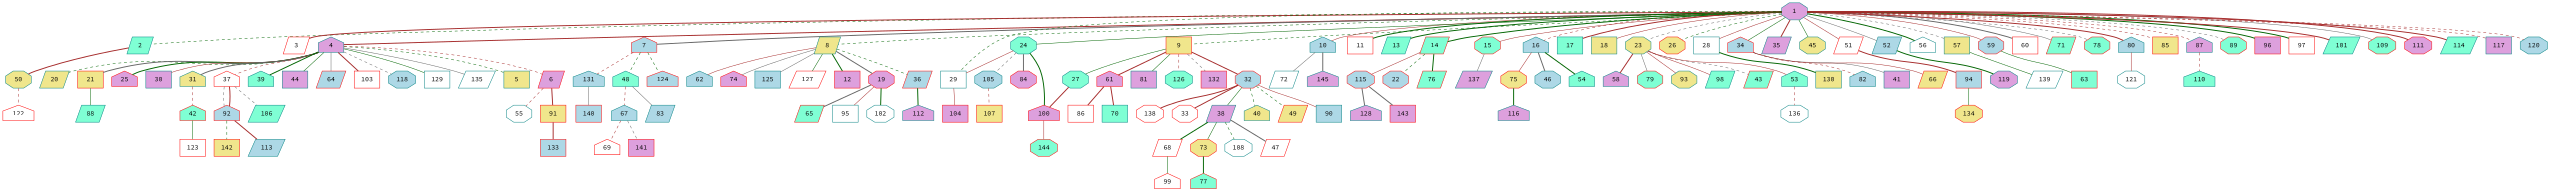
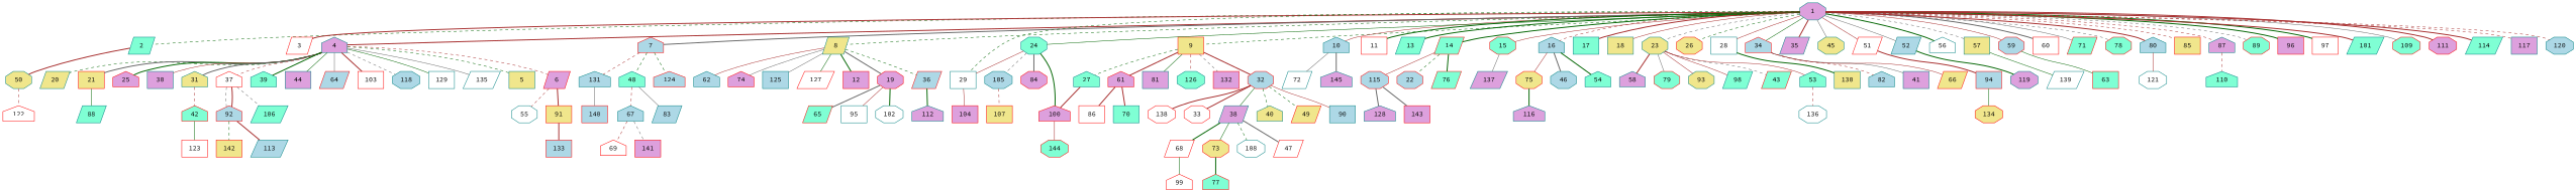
  graph {
    fontname="Source Code Pro"
    node [color=teal fillcolor=aquamarine fontname="Source Code Pro" shape=box style=filled]
    edge [color=brown fontname="Source Code Pro" style=bold]
    2 [shape=parallelogram]
    1 [fillcolor=plum shape=octagon]
    3 [color=red fillcolor=white shape=parallelogram]
    4 [fillcolor=plum shape=house]
    7 [color=red fillcolor=lightblue shape=house]
    8 [fillcolor=khaki shape=parallelogram]
    9 [color=red fillcolor=khaki]
    10 [fillcolor=lightblue shape=house]
    11 [color=red fillcolor=white]
    13 [shape=parallelogram]
    14 [color=red shape=parallelogram]
    15 [color=red shape=octagon]
    16 [fillcolor=lightblue shape=house]
    17
    18 [fillcolor=khaki]
    23 [fillcolor=khaki shape=octagon]
    24 [shape=octagon]
    26 [color=red fillcolor=khaki shape=octagon]
    28 [fillcolor=white]
    29 [fillcolor=white]
    34 [color=red fillcolor=lightblue shape=house]
    35 [fillcolor=plum shape=parallelogram]
    45 [fillcolor=khaki shape=octagon]
    51 [color=red fillcolor=white shape=parallelogram]
    52 [fillcolor=lightblue shape=parallelogram]
    56 [fillcolor=white shape=house]
    57 [fillcolor=khaki]
    59 [color=red fillcolor=lightblue shape=octagon]
    60 [color=red fillcolor=white]
    71 [color=red shape=parallelogram]
    78 [color=red shape=octagon]
    80 [fillcolor=lightblue shape=house]
    85 [color=red fillcolor=khaki]
    87 [fillcolor=plum shape=house]
    89 [color=red shape=octagon]
    96 [color=red fillcolor=plum]
    97 [color=red fillcolor=white]
    101 [shape=parallelogram]
    109 [color=red shape=octagon]
    111 [color=red fillcolor=plum shape=octagon]
    114 [shape=parallelogram]
    117 [fillcolor=plum]
    120 [fillcolor=lightblue shape=octagon]
    50 [fillcolor=khaki shape=octagon]
    5 [fillcolor=khaki]
    6 [color=red fillcolor=plum shape=parallelogram]
    20 [fillcolor=khaki shape=parallelogram]
    21 [color=red fillcolor=khaki]
    25 [color=red fillcolor=plum shape=house]
    30 [fillcolor=plum]
    31 [fillcolor=khaki shape=house]
    37 [color=red fillcolor=white shape=house]
    39 [shape=house]
    44 [fillcolor=plum]
    64 [color=red fillcolor=lightblue shape=parallelogram]
    103 [color=red fillcolor=white]
    118 [fillcolor=lightblue shape=octagon]
    129 [fillcolor=white]
    135 [fillcolor=white shape=parallelogram]
    48 [shape=house]
    124 [color=red fillcolor=lightblue shape=house]
    131 [fillcolor=lightblue shape=house]
    12 [color=red fillcolor=plum]
    19 [color=red fillcolor=plum shape=octagon]
    36 [color=red fillcolor=lightblue shape=parallelogram]
    62 [fillcolor=lightblue shape=house]
    74 [color=red fillcolor=plum shape=house]
    125 [fillcolor=lightblue]
    127 [color=red fillcolor=white shape=parallelogram]
-   27 [shape=octagon]
+   27 [shape=house]
    32 [color=red fillcolor=lightblue shape=octagon]
    61 [color=red fillcolor=plum shape=house]
    81 [fillcolor=plum]
    126 [shape=octagon]
    132 [color=red fillcolor=plum]
    72 [fillcolor=white shape=parallelogram]
    145 [fillcolor=plum shape=house]
    22 [color=red fillcolor=lightblue shape=octagon]
    76 [color=red shape=parallelogram]
    115 [color=red fillcolor=lightblue shape=octagon]
    137 [fillcolor=plum shape=parallelogram]
    46 [fillcolor=lightblue shape=octagon]
    54 [shape=house]
    75 [color=red fillcolor=khaki shape=octagon]
    43 [color=red shape=parallelogram]
    53 [shape=house]
    58 [fillcolor=plum shape=house]
    79 [color=red shape=octagon]
    93 [fillcolor=khaki shape=octagon]
    98 [shape=parallelogram]
    84 [color=red fillcolor=plum shape=octagon]
    100 [color=red fillcolor=plum shape=house]
    105 [fillcolor=lightblue shape=octagon]
    130 [fillcolor=khaki]
    104 [color=red fillcolor=plum]
    41 [fillcolor=plum]
    66 [color=red fillcolor=khaki shape=parallelogram]
    82 [fillcolor=lightblue shape=house]
    94 [color=red fillcolor=lightblue]
    119 [fillcolor=plum shape=octagon]
    139 [fillcolor=white shape=parallelogram]
    63 [color=red]
    121 [fillcolor=white shape=octagon]
    110 [shape=house]
    122 [color=red fillcolor=white shape=house]
    55 [fillcolor=white shape=octagon]
    91 [color=red fillcolor=khaki]
    88 [shape=parallelogram]
    42 [color=red shape=house]
    92 [color=red fillcolor=lightblue shape=house]
    106 [shape=parallelogram]
    133 [color=red fillcolor=lightblue]
    67 [fillcolor=lightblue shape=house]
    83 [fillcolor=lightblue shape=parallelogram]
    140 [color=red fillcolor=lightblue]
    65 [color=red shape=parallelogram]
    95 [fillcolor=white]
    102 [fillcolor=white shape=octagon]
    112 [fillcolor=plum shape=house]
    33 [color=red fillcolor=white shape=octagon]
    38 [fillcolor=plum shape=parallelogram]
    40 [fillcolor=khaki shape=house]
    49 [color=red fillcolor=khaki shape=parallelogram]
    90 [fillcolor=lightblue]
    138 [color=red fillcolor=white shape=octagon]
    70
    86 [color=red fillcolor=white]
    128 [fillcolor=plum shape=house]
    143 [color=red fillcolor=plum]
    116 [fillcolor=plum shape=house]
    136 [fillcolor=white shape=octagon]
    144 [color=red shape=octagon]
    107 [color=red fillcolor=khaki]
    123 [color=red fillcolor=white]
    47 [color=red fillcolor=white shape=parallelogram]
    68 [color=red fillcolor=white shape=parallelogram]
    73 [color=red fillcolor=khaki shape=octagon]
    108 [fillcolor=white shape=octagon]
    113 [fillcolor=lightblue shape=parallelogram]
    142 [color=red fillcolor=khaki]
    99 [color=red fillcolor=white shape=house]
    77 [color=red shape=house]
    69 [color=red fillcolor=white shape=house]
    141 [color=red fillcolor=plum]
    134 [color=red fillcolor=khaki shape=octagon]
    2 -- 50
    1 -- 2 [color=darkgreen style=dashed]
    1 -- 3
    1 -- 4
    1 -- 7 [color=gray40]
    1 -- 8 [color=darkgreen style=dashed]
    1 -- 9 [color=darkgreen style=dashed]
    1 -- 10 [style=solid]
    1 -- 11 [color=darkgreen]
    1 -- 13 [color=darkgreen]
    1 -- 14 [color=darkgreen]
    1 -- 15 [style=solid]
    1 -- 16 [style=dashed]
    1 -- 17
    1 -- 18 [style=solid]
    1 -- 23 [color=gray40 style=dashed]
    1 -- 24 [color=darkgreen style=solid]
    1 -- 26 [color=darkgreen style=dashed]
    1 -- 28 [style=solid]
    1 -- 29 [color=darkgreen style=dashed]
    1 -- 34 [color=darkgreen style=solid]
    1 -- 35
-   1 -- 45 [color=darkgreen style=solid]
+   1 -- 45 [color=gray40 style=solid]
    1 -- 51 [style=solid]
    1 -- 52 [color=gray40 style=solid]
    1 -- 56 [color=darkgreen]
    1 -- 57 [color=gray40 style=dashed]
    1 -- 59 [style=solid]
    1 -- 60 [color=gray40]
    1 -- 71 [color=gray40 style=solid]
    1 -- 78 [color=gray40 style=dashed]
    1 -- 80
    1 -- 85 [style=dashed]
    1 -- 87 [style=dashed]
    1 -- 89 [color=gray40 style=dashed]
    1 -- 96 [color=darkgreen]
    1 -- 97 [color=darkgreen]
    1 -- 101
    1 -- 109 [color=gray40 style=solid]
    1 -- 111
    1 -- 114
    1 -- 117 [style=dashed]
    1 -- 120 [style=dashed]
    4 -- 5 [color=darkgreen style=dashed]
    4 -- 6 [style=dashed]
    4 -- 20 [color=darkgreen style=dashed]
    4 -- 21 [color=gray40]
    4 -- 25 [color=darkgreen]
    4 -- 30 [style=solid]
    4 -- 31 [color=gray40]
    4 -- 37 [style=dashed]
    4 -- 39 [color=darkgreen]
    4 -- 44 [color=darkgreen style=solid]
    4 -- 64 [color=gray40 style=solid]
    4 -- 103
    4 -- 118 [color=gray40 style=dashed]
    4 -- 129 [color=darkgreen style=solid]
    4 -- 135 [color=gray40 style=solid]
    7 -- 48 [color=darkgreen style=dashed]
    7 -- 124 [color=darkgreen style=dashed]
    7 -- 131 [style=dashed]
    8 -- 12 [color=darkgreen]
    8 -- 19 [color=gray40]
    8 -- 36 [color=darkgreen style=dashed]
    8 -- 62 [style=solid]
    8 -- 74 [color=gray40 style=solid]
    8 -- 125 [color=gray40 style=solid]
    8 -- 127 [color=darkgreen style=solid]
-   9 -- 27 [color=darkgreen style=solid]
+   9 -- 27 [color=darkgreen style=dashed]
    9 -- 32
    9 -- 61
    9 -- 81 [color=darkgreen style=solid]
    9 -- 126 [style=dashed]
    9 -- 132 [color=gray40 style=dashed]
    10 -- 72 [color=gray40 style=solid]
    10 -- 145 [color=gray40]
    14 -- 22 [color=darkgreen style=dashed]
    14 -- 76 [color=darkgreen]
    14 -- 115 [style=solid]
    15 -- 137 [color=gray40 style=solid]
    16 -- 46 [color=gray40]
    16 -- 54 [color=darkgreen]
    16 -- 75 [style=solid]
    23 -- 43 [color=gray40 style=dashed]
    23 -- 53 [style=solid]
    23 -- 58
    23 -- 79 [color=gray40 style=solid]
    23 -- 93 [style=solid]
    23 -- 98 [style=solid]
    24 -- 29 [style=solid]
    24 -- 84 [color=gray40]
    24 -- 100 [color=darkgreen]
    24 -- 105 [color=gray40 style=dashed]
    28 -- 130 [color=darkgreen]
    29 -- 104 [style=solid]
    34 -- 41 [color=gray40 style=solid]
    34 -- 66 [style=solid]
    34 -- 82 [style=dashed]
    51 -- 94
    52 -- 119 [color=darkgreen]
    57 -- 139 [color=darkgreen style=solid]
    59 -- 63 [color=darkgreen style=solid]
    80 -- 121 [style=solid]
    87 -- 110 [style=dashed]
    50 -- 122 [style=dashed]
    6 -- 55 [style=dashed]
    6 -- 91
    21 -- 88 [color=darkgreen style=solid]
    31 -- 42 [style=dashed]
    37 -- 92 [color=gray40 style=dashed]
    37 -- 92
    37 -- 106 [color=gray40 style=dashed]
    48 -- 67 [style=dashed]
    48 -- 83 [color=gray40 style=solid]
    131 -- 140 [color=gray40 style=solid]
    19 -- 65 [color=gray40]
    19 -- 95 [style=solid]
    19 -- 102 [color=darkgreen]
    36 -- 112 [color=darkgreen]
    27 -- 100
    32 -- 33
    32 -- 38 [color=darkgreen style=solid]
    32 -- 40 [color=darkgreen style=dashed]
    32 -- 49 [color=darkgreen style=dashed]
    32 -- 90 [style=solid]
    32 -- 138
    61 -- 70
    61 -- 86
    115 -- 128 [color=gray40]
    115 -- 143 [color=gray40]
    75 -- 116 [color=darkgreen]
    53 -- 136 [style=dashed]
    100 -- 144 [style=solid]
    105 -- 107 [style=dashed]
    94 -- 134 [color=darkgreen style=solid]
    91 -- 133
    42 -- 123 [color=darkgreen style=solid]
    92 -- 113
    92 -- 142 [color=darkgreen style=dashed]
    67 -- 69 [style=dashed]
    67 -- 141 [color=gray40 style=dashed]
    38 -- 47 [color=gray40]
    38 -- 68 [color=darkgreen]
    38 -- 73 [color=darkgreen style=solid]
    38 -- 108 [color=darkgreen style=dashed]
    68 -- 99 [color=darkgreen style=solid]
    73 -- 77 [color=darkgreen]
  }
